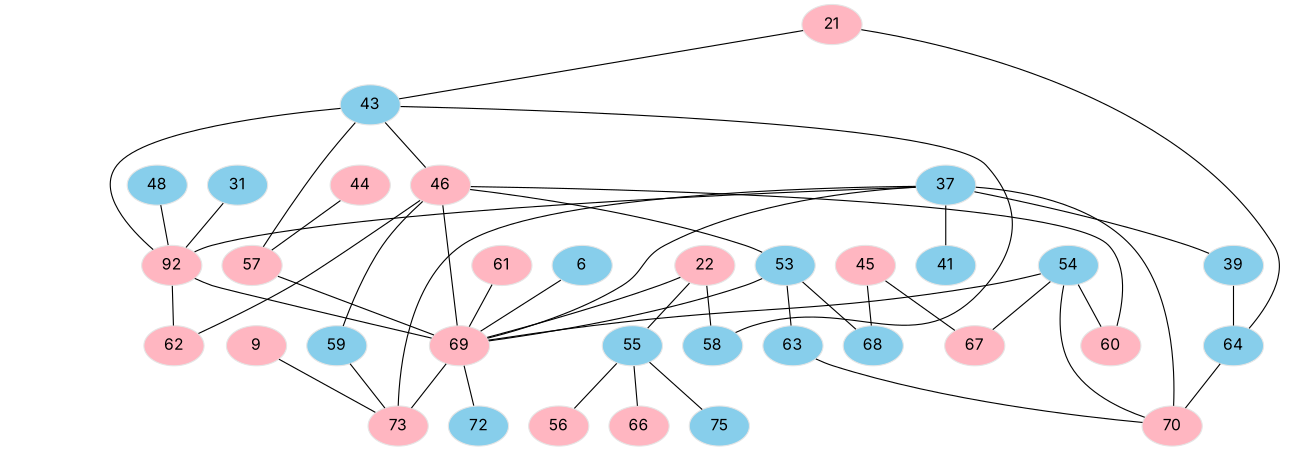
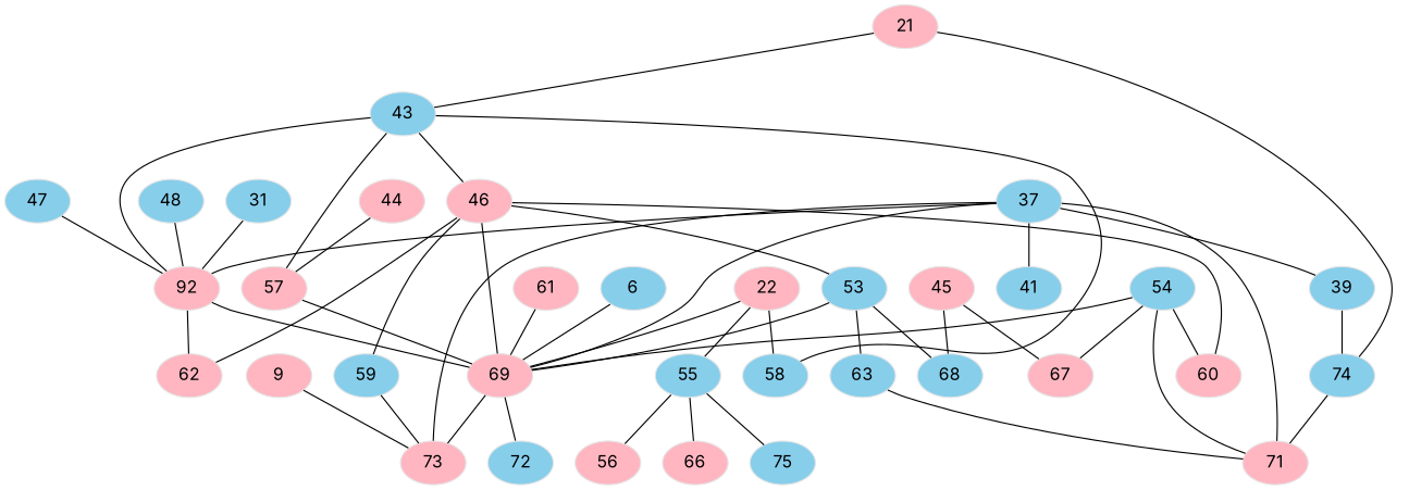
  graph {
    fontname=Inter
    node [color=gray90 fillcolor=skyblue fontname=Inter style=filled]
    edge [fontname=Inter]
    69 [fillcolor=lightpink super="+34+50"]
    73 [fillcolor=lightpink super="+27+65"]
    72
    6
    9 [fillcolor=lightpink]
    43 [super="+13"]
    58
    n8 [fillcolor=lightpink label=92 super="+25+29+36+24"]
    46 [fillcolor=lightpink super="+19"]
    57 [fillcolor=lightpink super="+20+32"]
    21 [fillcolor=lightpink]
-   64 [super="+17"]
-   71 [fillcolor=lightpink super="+8" label=70]
+   64 [super="+17" label=74]
+   71 [fillcolor=lightpink super="+8"]
    22 [fillcolor=lightpink super="+11+18"]
    55
    56 [fillcolor=lightpink]
    66 [fillcolor=lightpink]
    75
    62 [fillcolor=lightpink super="+23"]
    31
    37 [super="+2"]
    39
    41
    53
    59 [super="+42"]
    60 [fillcolor=lightpink]
    44 [fillcolor=lightpink]
    67 [fillcolor=lightpink super="+35"]
    45 [fillcolor=lightpink]
    68
    63
+   47
    48
    54 [super="+33"]
    61 [fillcolor=lightpink]
    69 -- 73 [weight=5]
    69 -- 72
    6 -- 69
    9 -- 73
    43 -- 58
    43 -- n8 [weight=2]
    43 -- 46
    43 -- 57
    n8 -- 69 [weight=2]
    n8 -- 62
    46 -- 69 [weight=3]
    46 -- 62
    46 -- 53
    46 -- 59 [weight=2]
    46 -- 60
    57 -- 69 [weight=2]
    21 -- 43
    21 -- 64
    64 -- 71
    22 -- 69 [weight=2]
    22 -- 58
    22 -- 55
    55 -- 56
    55 -- 66
    55 -- 75
    31 -- n8
    37 -- 69
    37 -- 73
    37 -- n8
    37 -- 71 [weight=2]
    37 -- 39
    37 -- 41
    39 -- 64
    53 -- 69
    53 -- 68
    53 -- 63
    59 -- 73 [weight=2]
    44 -- 57
    45 -- 67
    45 -- 68
    63 -- 71
+   47 -- n8
    48 -- n8
    54 -- 69 [weight=2]
    54 -- 71
    54 -- 60
    54 -- 67
    61 -- 69
  }
